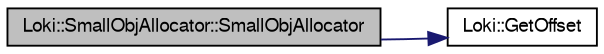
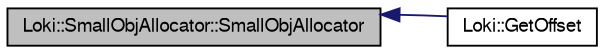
  digraph {
    rankdir=LR
    node [color=black fontname=FreeSans fontsize=10 shape=record]
    n1 [fillcolor=grey75 fontcolor=black height=0.2 label="Loki::SmallObjAllocator::SmallObjAllocator" style=filled width=0.4]
    n2 [height=0.2 label="Loki::GetOffset" width=0.4]
-   n1 -> n2 [color=midnightblue fontname=FreeSans fontsize=10 labelfontname=FreeSans labelfontsize=10 style=solid]
+   n2 -> n1 [color=midnightblue fontname=FreeSans fontsize=10 labelfontname=FreeSans labelfontsize=10 style=solid]
  }
